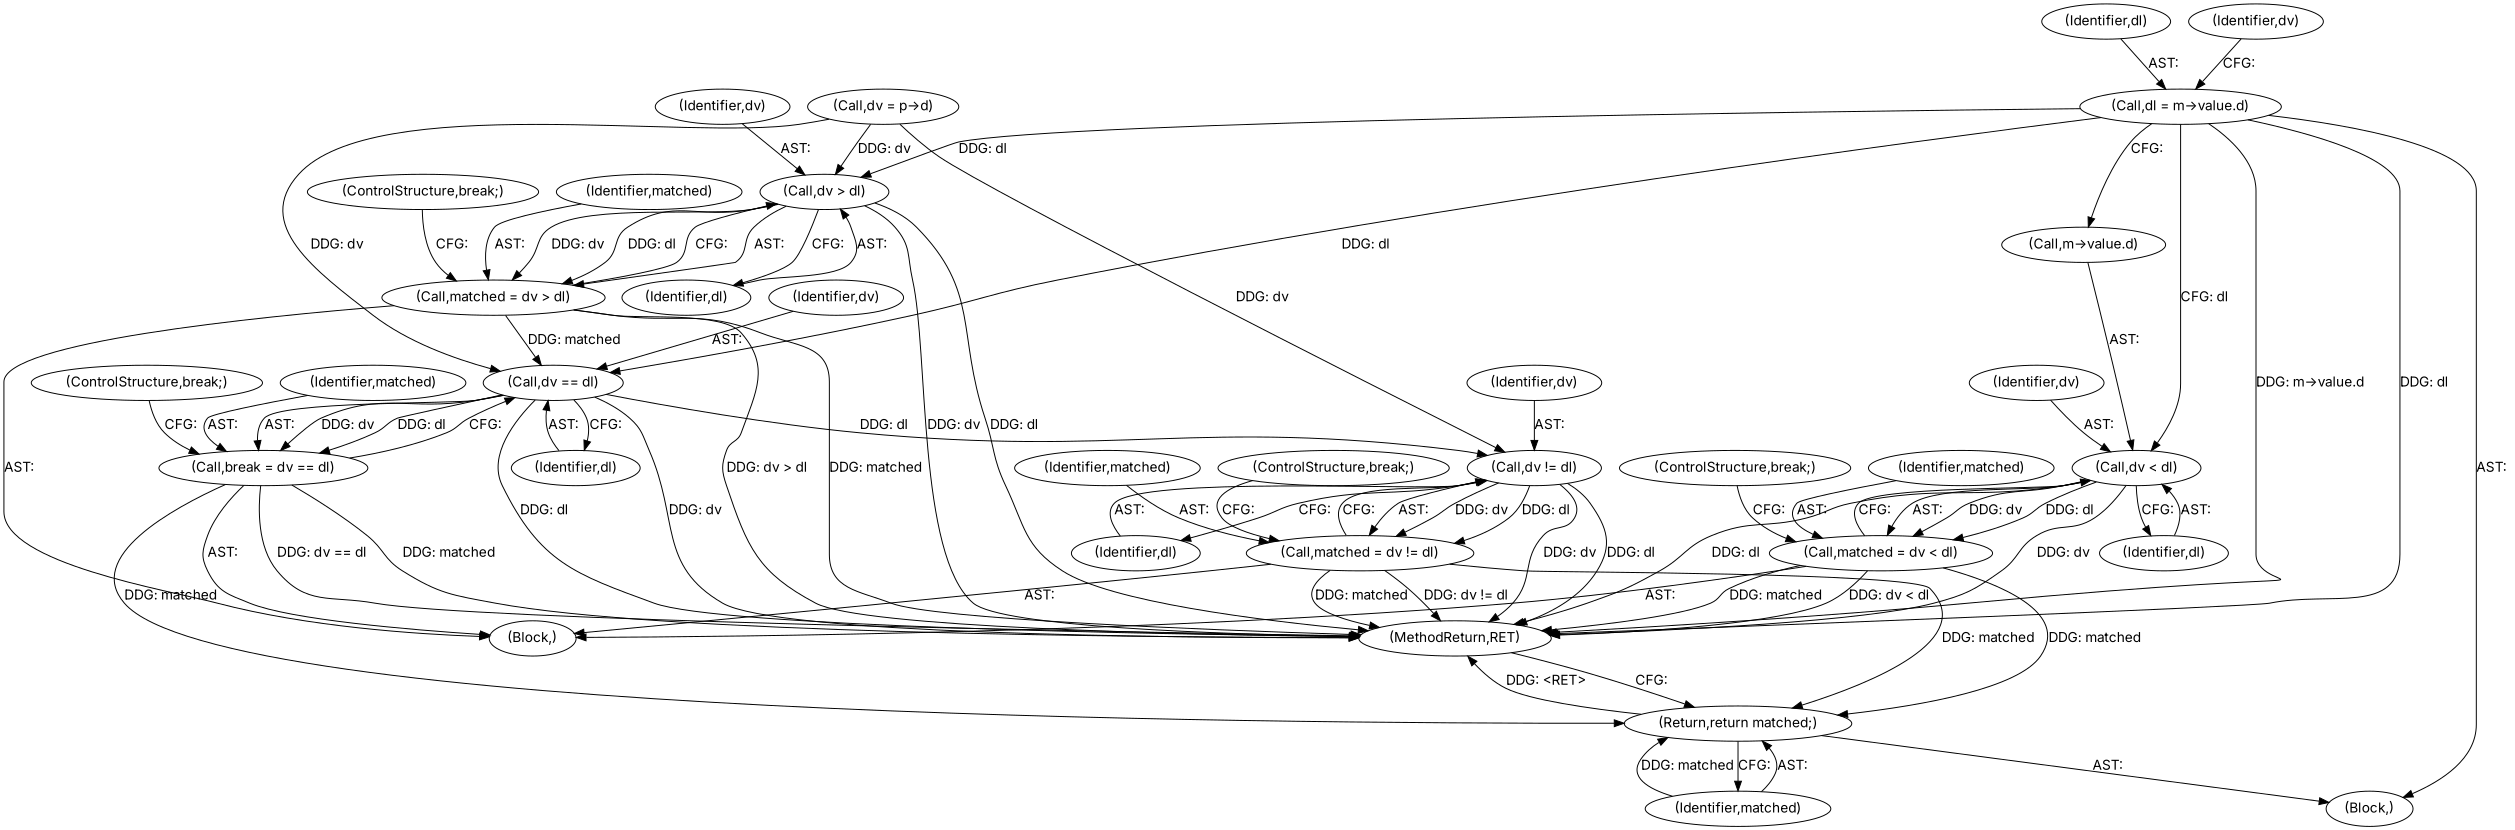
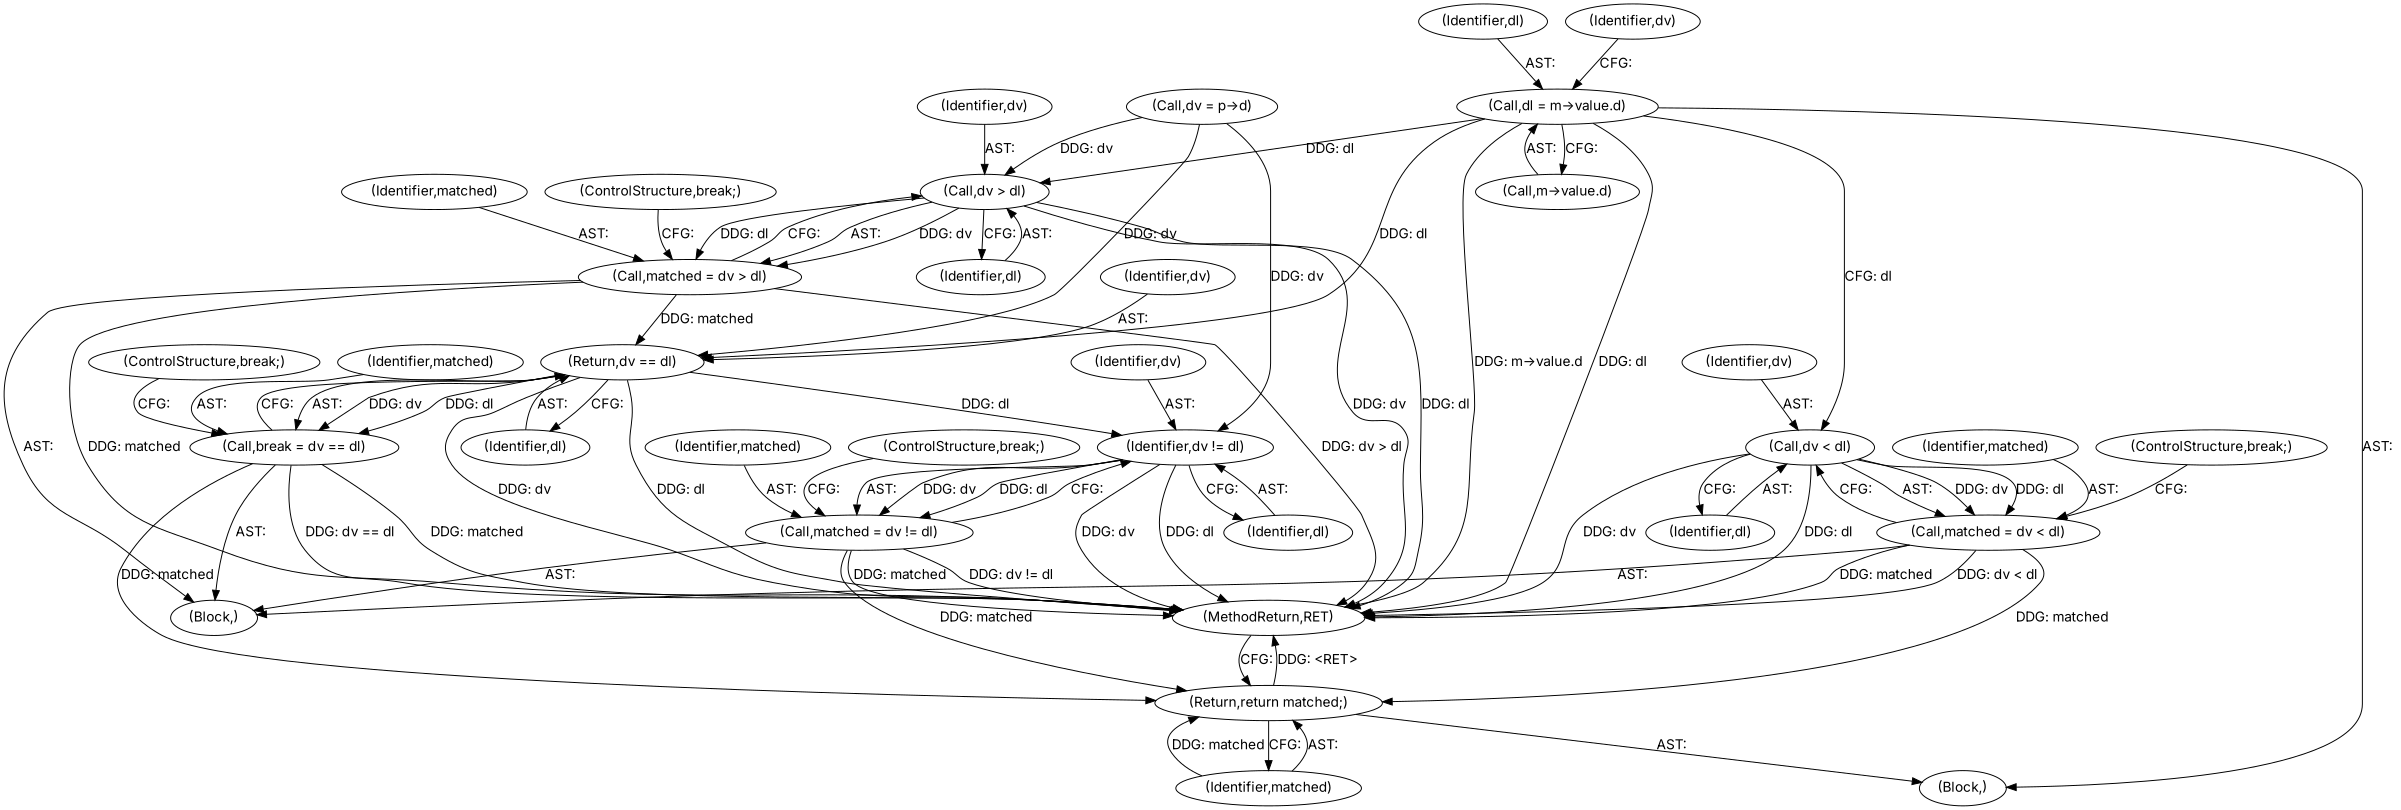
  digraph {
    fontname=Inter
    node [fontname=Inter]
    edge [fontname=Inter]
    n1 [label="(Call,dl = m->value.d)"]
-   n2 [label="(Call,dv == dl)"]
+   n2 [label="(Return,dv == dl)"]
    n3 [label="(Call,dv > dl)"]
    n4 [label="(Call,dv < dl)"]
    n5 [label="(MethodReturn,RET)"]
    n6 [label="(Block,)"]
    n7 [label="(Call,m->value.d)"]
-   n8 [label="(Call,dv != dl)"]
+   n8 [label="(Identifier,dv != dl)"]
    n9 [label="(Call,matched = dv != dl)"]
    n10 [label="(Identifier,dl)"]
    n11 [label="(Call,break = dv == dl)"]
    n12 [label="(Identifier,dl)"]
    n13 [label="(Call,matched = dv > dl)"]
    n14 [label="(Identifier,dl)"]
    n15 [label="(Call,matched = dv < dl)"]
    n16 [label="(Identifier,dl)"]
    n17 [label="(Return,return matched;)"]
    n18 [label="(Block,)"]
    n19 [label="(Identifier,matched)"]
    n20 [label="(Identifier,dv)"]
    n21 [label="(ControlStructure,break;)"]
    n22 [label="(Identifier,dv)"]
    n23 [label="(Identifier,matched)"]
    n24 [label="(Identifier,matched)"]
    n25 [label="(ControlStructure,break;)"]
    n26 [label="(Identifier,dl)"]
    n27 [label="(ControlStructure,break;)"]
    n28 [label="(Identifier,dv)"]
    n29 [label="(Identifier,dv)"]
    n30 [label="(Identifier,dv)"]
    n31 [label="(Call,dv = p->d)"]
    n32 [label="(Identifier,matched)"]
    n33 [label="(Identifier,matched)"]
    n34 [label="(ControlStructure,break;)"]
    n1 -> n2 [label="DDG: dl"]
    n1 -> n3 [label="DDG: dl"]
    n1 -> n4 [label="CFG: dl"]
    n1 -> n5 [label="DDG: dl"]
    n1 -> n5 [label="DDG: m->value.d"]
    n1 -> n6 [label="AST: "]
    n1 -> n7 [label="CFG: "]
    n2 -> n5 [label="DDG: dl"]
    n2 -> n5 [label="DDG: dv"]
    n2 -> n8 [label="DDG: dl"]
    n2 -> n11 [label="AST: "]
    n2 -> n11 [label="DDG: dv"]
    n2 -> n11 [label="DDG: dl"]
    n2 -> n12 [label="CFG: "]
    n3 -> n5 [label="DDG: dv"]
    n3 -> n5 [label="DDG: dl"]
    n3 -> n13 [label="AST: "]
    n3 -> n13 [label="DDG: dv"]
    n3 -> n13 [label="DDG: dl"]
    n3 -> n14 [label="CFG: "]
    n4 -> n5 [label="DDG: dv"]
    n4 -> n5 [label="DDG: dl"]
    n4 -> n15 [label="AST: "]
    n4 -> n15 [label="DDG: dv"]
    n4 -> n15 [label="DDG: dl"]
    n4 -> n16 [label="CFG: "]
    n5 -> n17 [label="CFG: "]
-   n7 -> n4 [label="AST: "]
+   n7 -> n1 [label="AST: "]
    n8 -> n5 [label="DDG: dv"]
    n8 -> n5 [label="DDG: dl"]
    n8 -> n9 [label="AST: "]
    n8 -> n9 [label="DDG: dv"]
    n8 -> n9 [label="DDG: dl"]
    n8 -> n10 [label="CFG: "]
    n9 -> n5 [label="DDG: matched"]
    n9 -> n5 [label="DDG: dv != dl"]
    n9 -> n8 [label="CFG: "]
    n9 -> n17 [label="DDG: matched"]
    n9 -> n18 [label="AST: "]
    n10 -> n8 [label="AST: "]
    n11 -> n2 [label="CFG: "]
    n11 -> n5 [label="DDG: dv == dl"]
    n11 -> n5 [label="DDG: matched"]
    n11 -> n17 [label="DDG: matched"]
    n11 -> n18 [label="AST: "]
    n12 -> n2 [label="AST: "]
    n13 -> n2 [label="DDG: matched"]
    n13 -> n3 [label="CFG: "]
    n13 -> n5 [label="DDG: dv > dl"]
    n13 -> n5 [label="DDG: matched"]
    n13 -> n18 [label="AST: "]
    n14 -> n3 [label="AST: "]
    n15 -> n4 [label="CFG: "]
    n15 -> n5 [label="DDG: dv < dl"]
    n15 -> n5 [label="DDG: matched"]
    n15 -> n17 [label="DDG: matched"]
    n15 -> n18 [label="AST: "]
    n16 -> n4 [label="AST: "]
    n17 -> n5 [label="DDG: <RET>"]
    n17 -> n6 [label="AST: "]
    n17 -> n19 [label="CFG: "]
    n19 -> n17 [label="AST: "]
    n19 -> n17 [label="DDG: matched"]
    n20 -> n2 [label="AST: "]
    n21 -> n9 [label="CFG: "]
    n22 -> n4 [label="AST: "]
    n23 -> n13 [label="AST: "]
    n24 -> n9 [label="AST: "]
    n25 -> n13 [label="CFG: "]
    n26 -> n1 [label="AST: "]
    n27 -> n11 [label="CFG: "]
    n28 -> n1 [label="CFG: "]
    n29 -> n8 [label="AST: "]
    n30 -> n3 [label="AST: "]
    n31 -> n2 [label="DDG: dv"]
    n31 -> n3 [label="DDG: dv"]
    n31 -> n8 [label="DDG: dv"]
    n32 -> n15 [label="AST: "]
    n33 -> n11 [label="AST: "]
    n34 -> n15 [label="CFG: "]
  }
